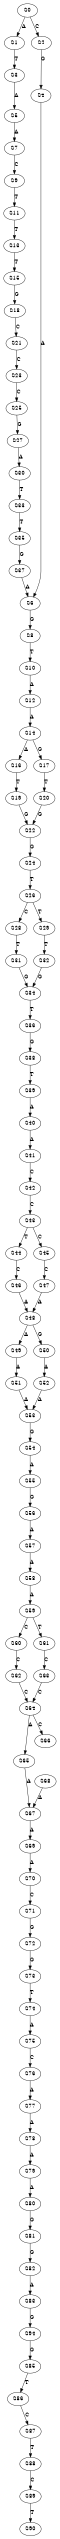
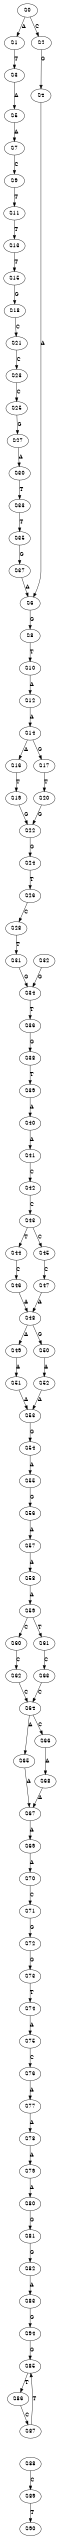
  strict digraph {
    S0
    S1
    S2
    S3
    S4
    S5
    S6
    S7
    S8
    S9
    S10
    S11
    S12
    S13
    S14
    S15
    S16
    S17
    S18
    S19
    S20
    S21
    S22
    S23
    S24
    S25
    S26
    S27
    S28
-   S29
    S30
    S31
    S32
    S33
    S34
    S35
    S36
    S37
    S38
    S39
    S40
    S41
    S42
    S43
    S44
    S45
    S46
    S47
    S48
    S49
    S50
    S51
    S52
    S53
    S54
    S55
    S56
    S57
    S58
    S59
    S60
    S61
    S62
    S63
    S64
    S65
    S66
    S67
    S68
    S69
    S70
    S71
    S72
    S73
    S74
    S75
    S76
    S77
    S78
    S79
    S80
    S81
    S82
    S83
    n85 [label=S94]
    S85
    S86
    S87
    S88
    S89
    S90
    S0 -> S1 [label=A]
    S0 -> S2 [label=C]
    S1 -> S3 [label=T]
    S2 -> S4 [label=G]
    S3 -> S5 [label=A]
    S4 -> S6 [label=A]
    S5 -> S7 [label=A]
    S6 -> S8 [label=G]
    S7 -> S9 [label=C]
    S8 -> S10 [label=T]
    S9 -> S11 [label=T]
    S10 -> S12 [label=A]
    S11 -> S13 [label=T]
    S12 -> S14 [label=A]
    S13 -> S15 [label=T]
    S14 -> S16 [label=A]
    S14 -> S17 [label=G]
    S15 -> S18 [label=G]
    S16 -> S19 [label=T]
    S17 -> S20 [label=T]
    S18 -> S21 [label=C]
    S19 -> S22 [label=G]
    S20 -> S22 [label=G]
    S21 -> S23 [label=C]
    S22 -> S24 [label=G]
    S23 -> S25 [label=C]
    S24 -> S26 [label=T]
    S25 -> S27 [label=G]
    S26 -> S28 [label=C]
-   S26 -> S29 [label=T]
    S27 -> S30 [label=A]
    S28 -> S31 [label=T]
-   S29 -> S32 [label=T]
    S30 -> S33 [label=T]
    S31 -> S34 [label=G]
    S32 -> S34 [label=G]
    S33 -> S35 [label=T]
    S34 -> S36 [label=T]
    S35 -> S37 [label=G]
    S36 -> S38 [label=G]
    S37 -> S6 [label=A]
    S38 -> S39 [label=T]
    S39 -> S40 [label=A]
    S40 -> S41 [label=A]
    S41 -> S42 [label=C]
    S42 -> S43 [label=C]
    S43 -> S44 [label=T]
    S43 -> S45 [label=C]
    S44 -> S46 [label=C]
    S45 -> S47 [label=C]
    S46 -> S48 [label=A]
    S47 -> S48 [label=A]
    S48 -> S49 [label=A]
    S48 -> S50 [label=G]
    S49 -> S51 [label=A]
    S50 -> S52 [label=A]
    S51 -> S53 [label=A]
    S52 -> S53 [label=A]
    S53 -> S54 [label=G]
    S54 -> S55 [label=A]
    S55 -> S56 [label=G]
    S56 -> S57 [label=A]
    S57 -> S58 [label=A]
    S58 -> S59 [label=A]
    S59 -> S60 [label=C]
    S59 -> S61 [label=T]
    S60 -> S62 [label=C]
    S61 -> S63 [label=C]
    S62 -> S64 [label=C]
    S63 -> S64 [label=C]
    S64 -> S65 [label=A]
    S64 -> S66 [label=C]
    S65 -> S67 [label=A]
+   S66 -> S68 [label=A]
    S67 -> S69 [label=A]
    S68 -> S67 [label=A]
    S69 -> S70 [label=A]
    S70 -> S71 [label=C]
    S71 -> S72 [label=G]
    S72 -> S73 [label=G]
    S73 -> S74 [label=T]
    S74 -> S75 [label=A]
    S75 -> S76 [label=C]
    S76 -> S77 [label=A]
    S77 -> S78 [label=A]
    S78 -> S79 [label=A]
    S79 -> S80 [label=A]
    S80 -> S81 [label=G]
    S81 -> S82 [label=G]
    S82 -> S83 [label=A]
    S83 -> n85 [label=G]
    n85 -> S85 [label=G]
    S85 -> S86 [label=T]
    S86 -> S87 [label=C]
-   S87 -> S88 [label=T]
+   S87 -> S85 [label=T]
    S88 -> S89 [label=C]
    S89 -> S90 [label=T]
  }
